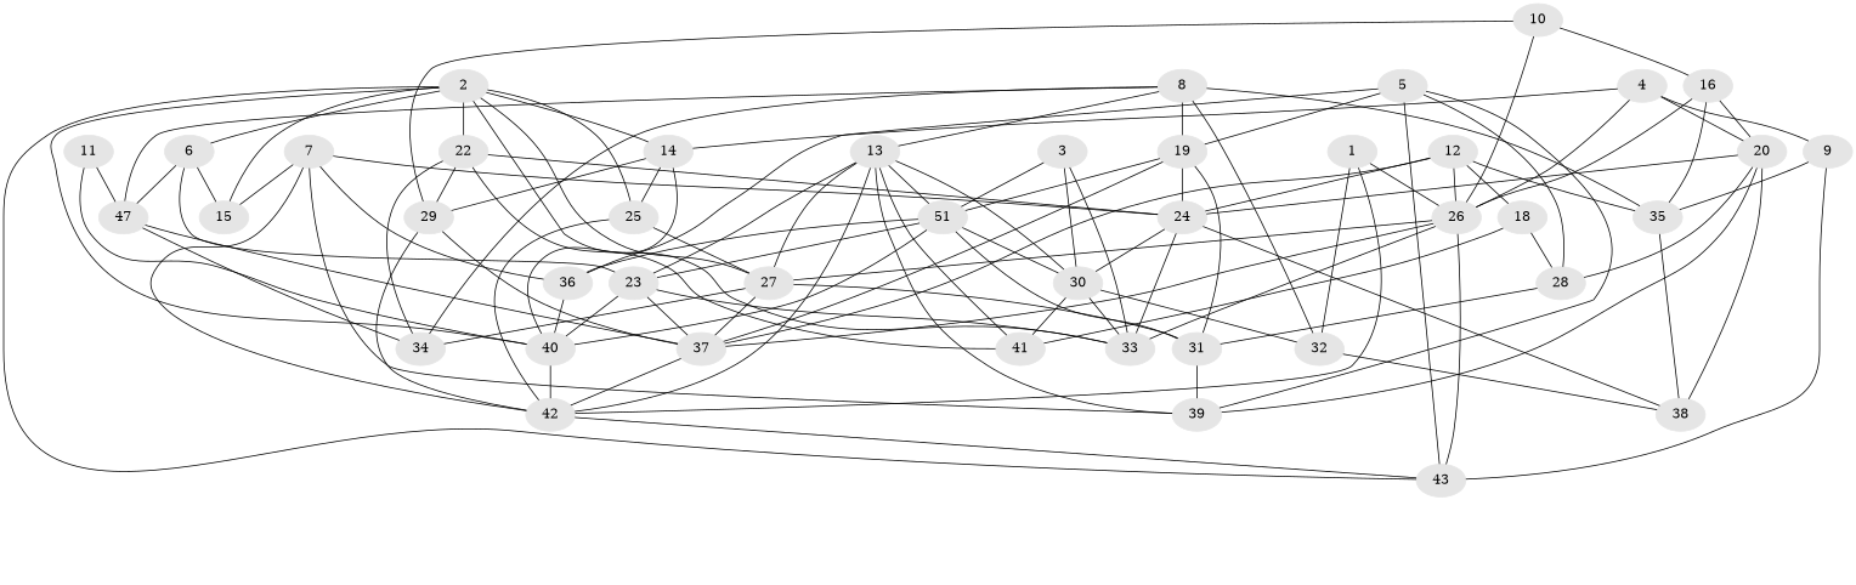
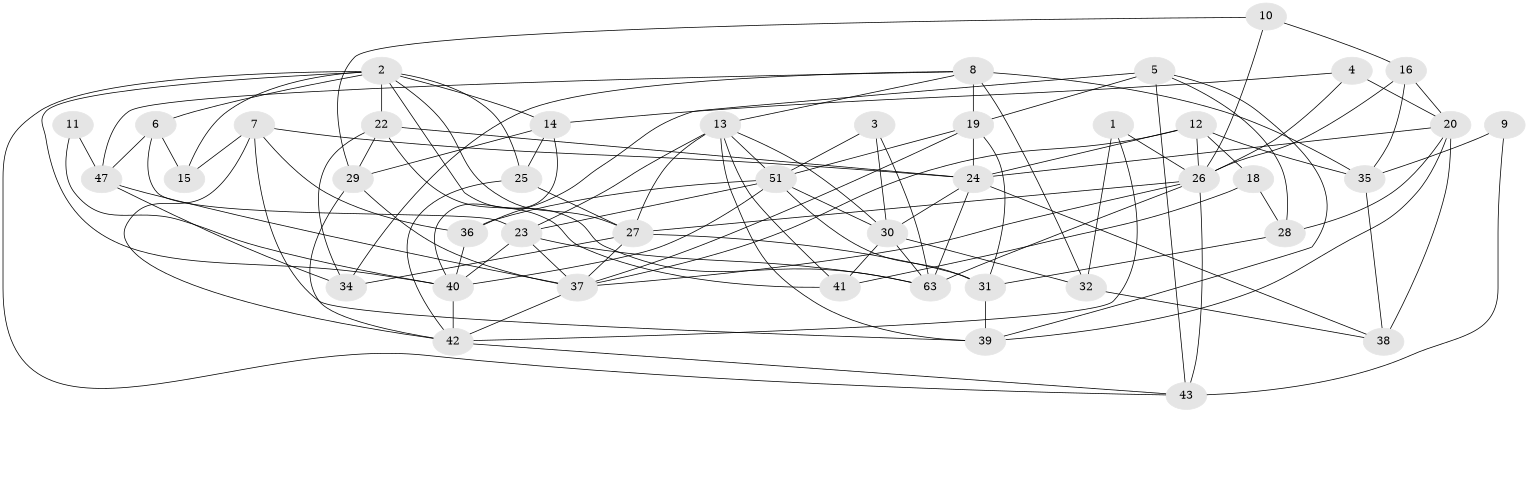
  graph {
    node [color=gray90 style=filled]
    edge [weight=1.0]
    1
    26
    32
    42
    27
-   33
+   33 [label=63]
    43
    37
    38
    2
    6
    14
    15
    22
    25
    40
    n17 [label=47]
    23
    29
    24
    34
    41
    31
    3
    n25 [label=51]
    30
    36
    4
    9
    20
    35
    28
    39
    5
    19
    7
    8
    13
    10
    16
    11
    12
    18
    1 -- 26
    1 -- 32
    1 -- 42
    26 -- 27
    26 -- 33 [weight=2.0]
    26 -- 43
    26 -- 37
    32 -- 38
    42 -- 43
    27 -- 37
    27 -- 34
    27 -- 31
    37 -- 42
    2 -- 27
    2 -- 33
    2 -- 43
    2 -- 6
    2 -- 14
    2 -- 15
    2 -- 22
    2 -- 25
    2 -- 40
    6 -- 15
    6 -- n17 [weight=2.0]
    6 -- 23
    14 -- 25
    14 -- 40
    14 -- 29
    22 -- 29 [weight=2.0]
    22 -- 24
    22 -- 34
    22 -- 41
    25 -- 42 [weight=2.0]
    25 -- 27
    40 -- 42 [weight=2.0]
    n17 -- 37
    n17 -- 34
    23 -- 33
    23 -- 37
    23 -- 40
    29 -- 42
    29 -- 37
    24 -- 33 [weight=2.0]
    24 -- 38
    24 -- 30
    31 -- 39
    3 -- 33
    3 -- n25
    3 -- 30
    n25 -- 40
    n25 -- 23
    n25 -- 31
    n25 -- 30
    n25 -- 36
    30 -- 32
    30 -- 33
    30 -- 41
    36 -- 40
    4 -- 26
    4 -- 14
-   4 -- 9
    4 -- 20
    9 -- 43
    9 -- 35 [weight=2.0]
    20 -- 38
    20 -- 24
    20 -- 28
    20 -- 39
    35 -- 38 [weight=2.0]
    28 -- 31
    5 -- 43
    5 -- 36
    5 -- 28
    5 -- 39
    5 -- 19
    19 -- 37
    19 -- 24
    19 -- 31
    19 -- n25
    7 -- 42
    7 -- 15
    7 -- 24
    7 -- 36
    7 -- 39
    8 -- 32
    8 -- n17
    8 -- 34
    8 -- 35 [weight=2.0]
    8 -- 19
    8 -- 13
-   13 -- 42
    13 -- 27
    13 -- 23
    13 -- 41
    13 -- n25
    13 -- 30
    13 -- 39
    10 -- 26 [weight=3.0]
    10 -- 29
    10 -- 16 [weight=2.0]
    16 -- 26
    16 -- 20
    16 -- 35
    11 -- 40
    11 -- n17
    12 -- 26
    12 -- 37
    12 -- 24
    12 -- 35
    12 -- 18
    18 -- 41
    18 -- 28
  }
